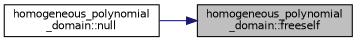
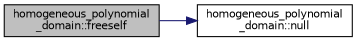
  digraph {
    rankdir=LR
    node [color=black fontname=Helvetica fontsize=10 shape=record style=filled]
    n1 [fillcolor=grey75 fontcolor=black height=0.2 label="homogeneous_polynomial\l_domain::freeself" width=0.4]
    n2 [fillcolor=white height=0.2 label="homogeneous_polynomial\l_domain::null" width=0.4]
-   n2 -> n1 [color=midnightblue fontname=Helvetica fontsize=10 labelfontname=Helvetica labelfontsize=10 style=solid]
+   n1 -> n2 [color=midnightblue fontname=Helvetica fontsize=10 labelfontname=Helvetica labelfontsize=10 style=solid]
  }
